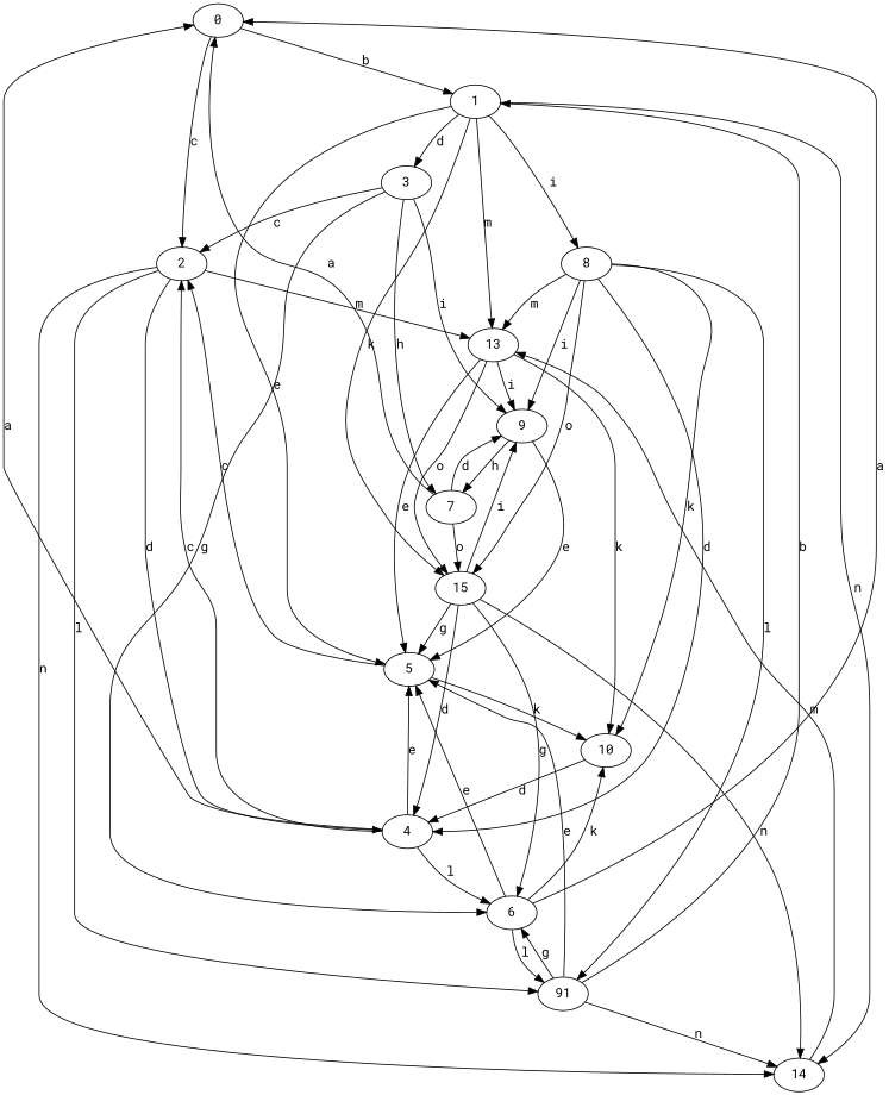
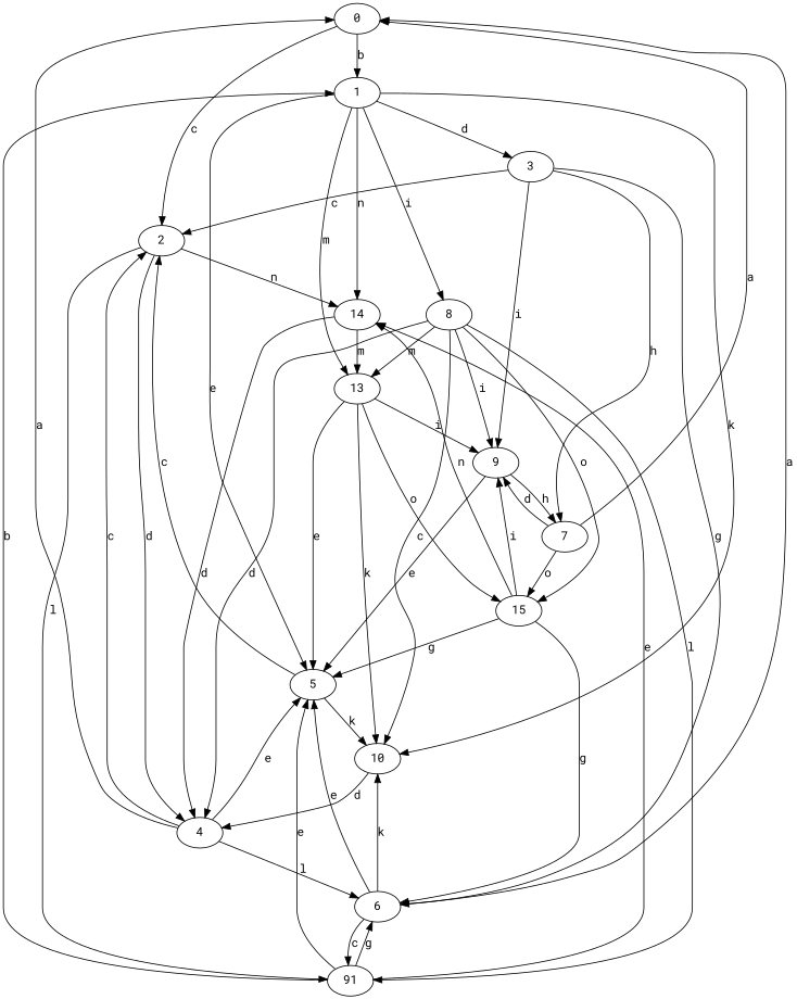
  strict digraph {
    fontname="Roboto Mono"
    node [fontname="Roboto Mono"]
    edge [fontname="Roboto Mono"]
    0
    1
    2
    3
    5
    8
    10
    13
    14
    4
    n11 [label=91]
    6
    7
    9
    15
    0 -> 1 [label=b]
    0 -> 2 [label=c]
    1 -> 3 [label=d]
    1 -> 5 [label=e]
    1 -> 8 [label=i]
-   1 -> 15 [label=k]
+   1 -> 10 [label=k]
    1 -> 13 [label=m]
    1 -> 14 [label=n]
-   2 -> 13 [label=m]
    2 -> 14 [label=n]
    2 -> 4 [label=d]
    2 -> n11 [label=l]
    3 -> 2 [label=c]
    3 -> 6 [label=g]
    3 -> 7 [label=h]
    3 -> 9 [label=i]
    5 -> 2 [label=c]
    5 -> 10 [label=k]
-   8 -> 10 [label=k]
+   8 -> 10 [label=c]
    8 -> 13 [label=m]
    8 -> 4 [label=d]
    8 -> n11 [label=l]
    8 -> 9 [label=i]
    8 -> 15 [label=o]
    10 -> 4 [label=d]
    13 -> 5 [label=e]
    13 -> 10 [label=k]
    13 -> 9 [label=i]
    13 -> 15 [label=o]
    14 -> 13 [label=m]
-   15 -> 4 [label=d]
+   14 -> 4 [label=d]
    4 -> 0 [label=a]
    4 -> 2 [label=c]
    4 -> 5 [label=e]
    4 -> 6 [label=l]
    n11 -> 1 [label=b]
    n11 -> 5 [label=e]
-   n11 -> 14 [label=n]
+   n11 -> 14 [label=e]
    n11 -> 6 [label=g]
    6 -> 0 [label=a]
    6 -> 5 [label=e]
    6 -> 10 [label=k]
-   6 -> n11 [label=l]
+   6 -> n11 [label=c]
    7 -> 0 [label=a]
    7 -> 9 [label=d]
    7 -> 15 [label=o]
    9 -> 5 [label=e]
    9 -> 7 [label=h]
    15 -> 5 [label=g]
    15 -> 14 [label=n]
    15 -> 6 [label=g]
    15 -> 9 [label=i]
  }
